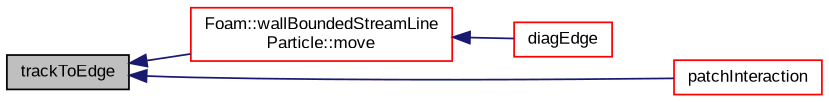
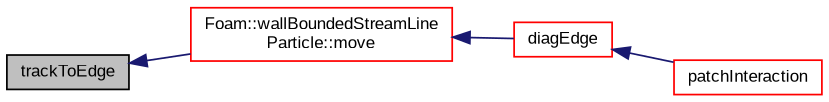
  digraph {
    fontname="Liberation Sans"
    rankdir=LR
    node [color=red fontname="Liberation Sans" fontsize=10 shape=record]
    edge [color=midnightblue dir=back fontname="Liberation Sans" fontsize=10 labelfontname=FreeSans labelfontsize=10 style=solid]
    n1 [color=black fillcolor=grey75 fontcolor=black height=0.2 label=trackToEdge style=filled width=0.4]
    n2 [height=0.2 label="Foam::wallBoundedStreamLine\lParticle::move" width=0.4]
    n3 [height=0.2 label=patchInteraction width=0.4]
    n4 [height=0.2 label=diagEdge width=0.4]
    n1 -> n2
-   n1 -> n3
+   n4 -> n3
    n2 -> n4
  }
